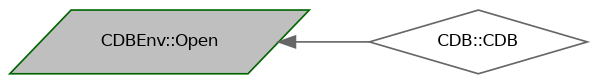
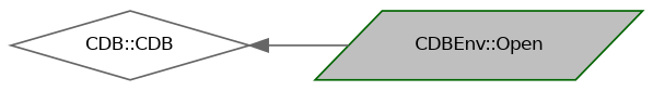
  digraph {
    rankdir=LR
    node [fontname=Helvetica fontsize=10 style=filled]
    n1 [color=darkgreen fillcolor=grey75 fontcolor=black height=0.2 label="CDBEnv::Open" shape=parallelogram width=0.4]
    n2 [color=gray40 fillcolor=white height=0.2 label="CDB::CDB" shape=diamond width=0.4]
-   n1 -> n2 [color=gray40 dir=back fontname=Helvetica fontsize=10 labelfontname=Helvetica labelfontsize=10 style=solid]
+   n2 -> n1 [color=gray40 dir=back fontname=Helvetica fontsize=10 labelfontname=Helvetica labelfontsize=10 style=solid]
  }
